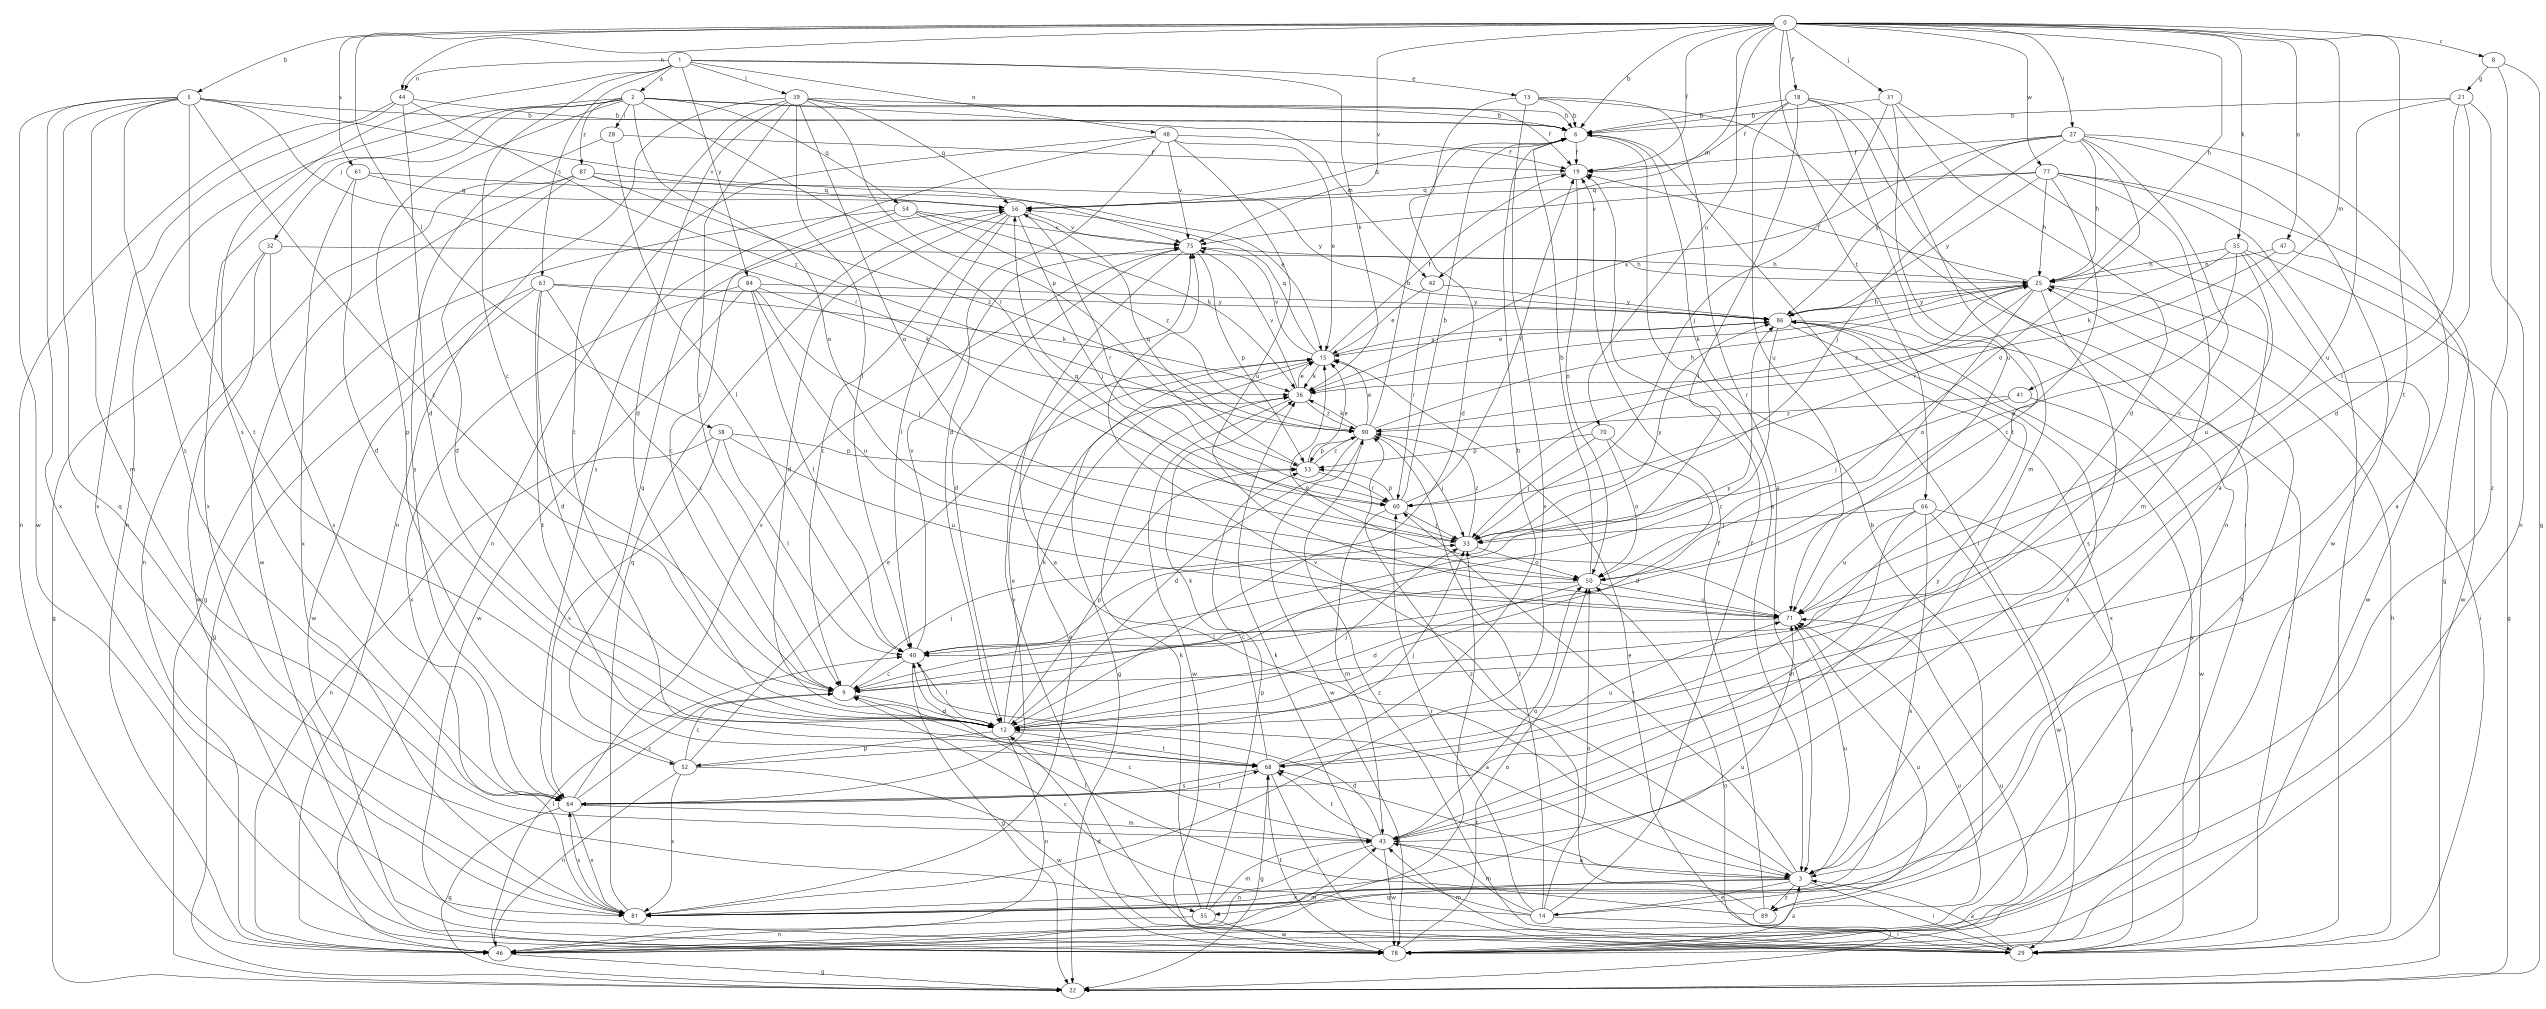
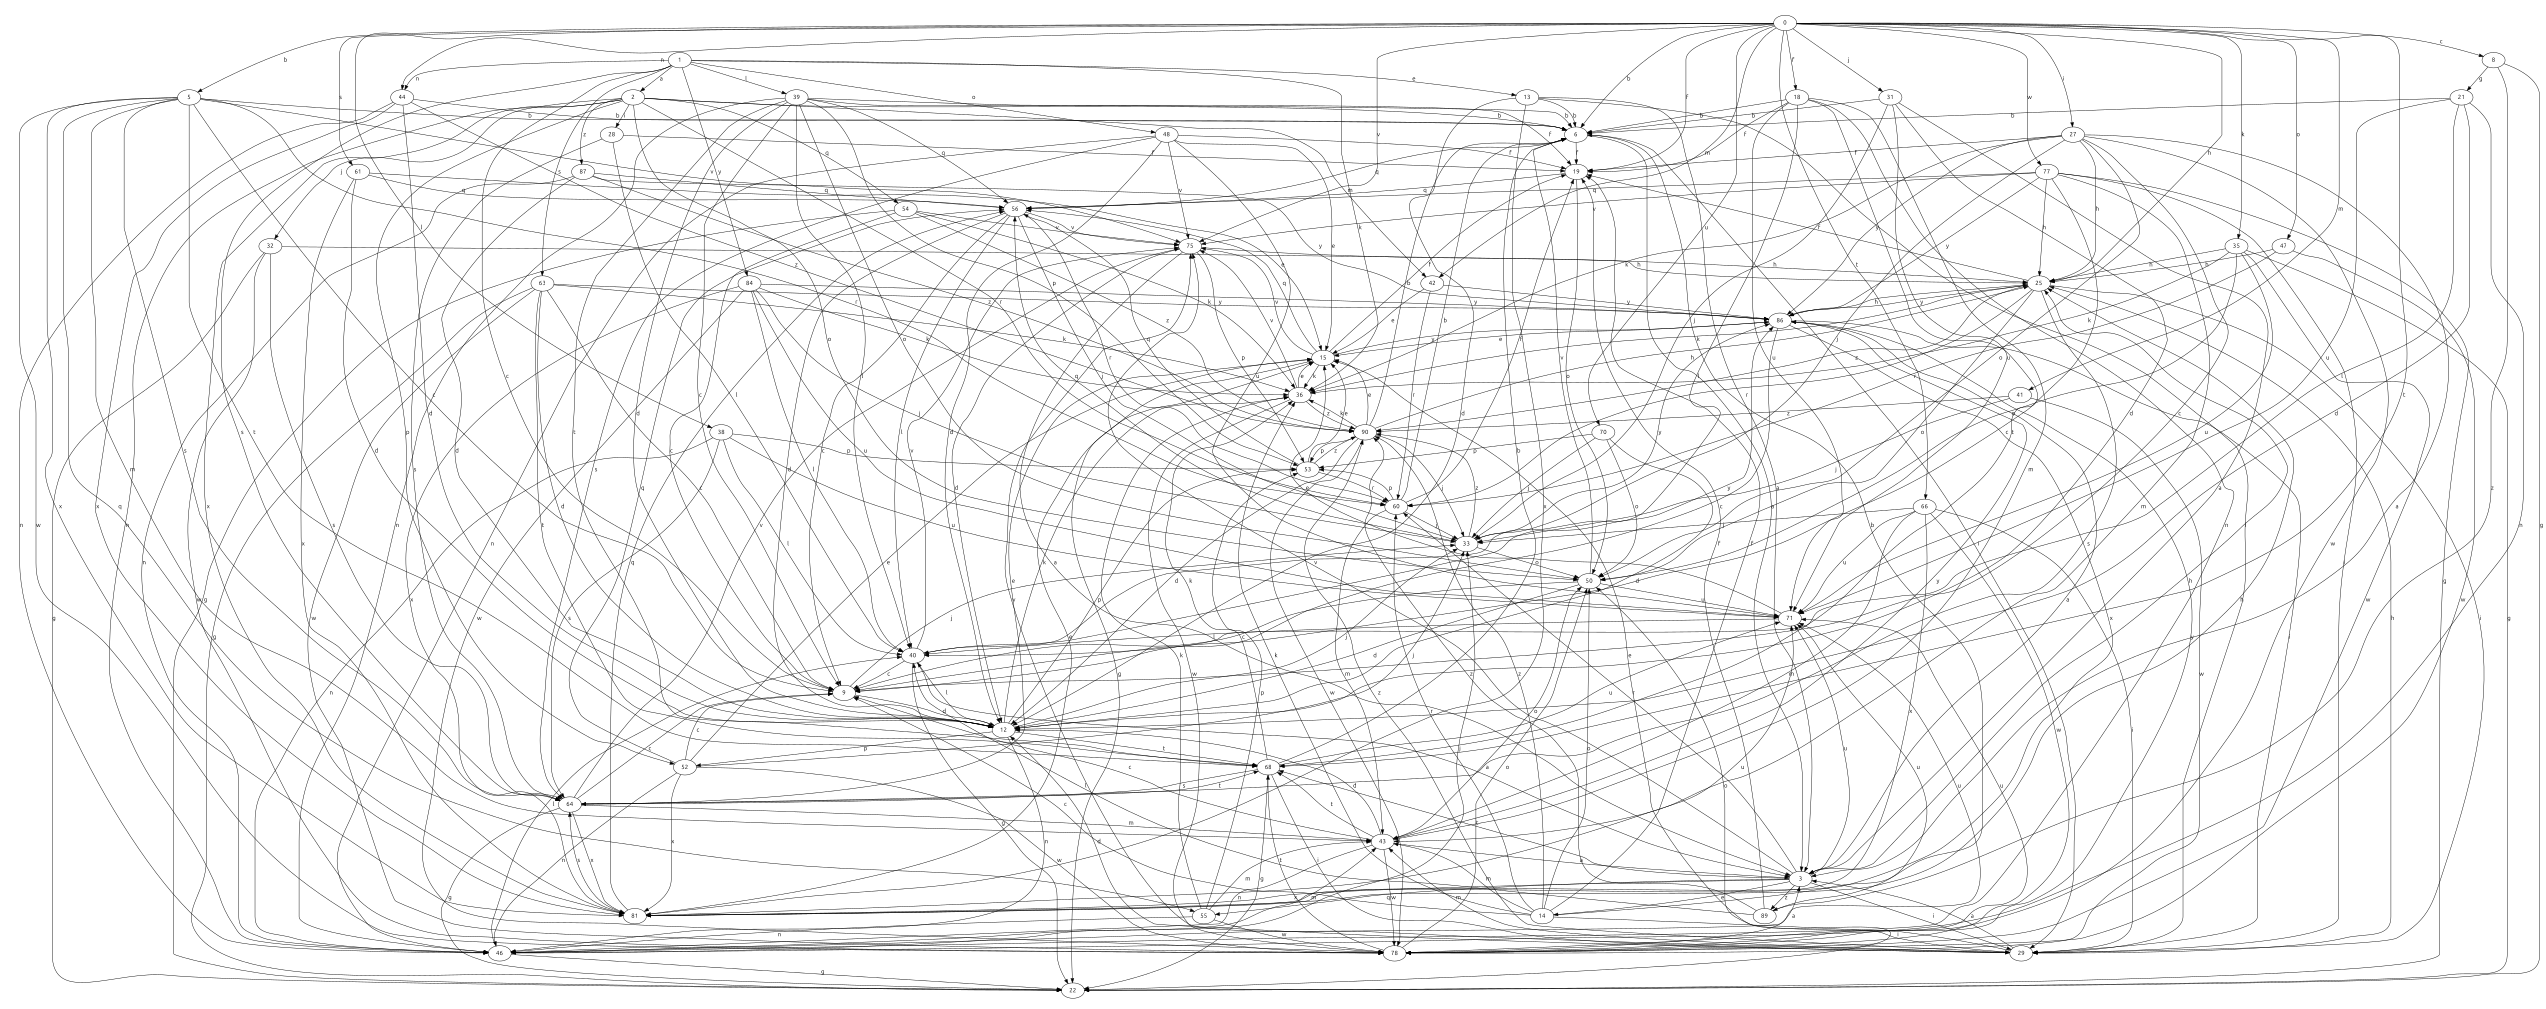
  strict digraph {
    fontname=Ubuntu
    node [fontname=Ubuntu]
    edge [fontname=Ubuntu]
    0
    5
    6
    8
    18
    19
    25
    27
    31
    35
    38
    41
    42
    44
    47
    61
    66
    68
    70
    75
    77
    9
    64
    60
    81
    55
    43
    78
    3
    29
    56
    89
    21
    22
    12
    36
    46
    52
    33
    40
    53
    71
    50
    90
    86
    15
    1
    2
    13
    39
    48
    63
    84
    28
    32
    54
    87
    14
    0 -> 5 [label=b]
    0 -> 6 [label=b]
    0 -> 8 [label=c]
    0 -> 18 [label=f]
    0 -> 19 [label=f]
    0 -> 25 [label=h]
    0 -> 27 [label=i]
    0 -> 31 [label=j]
    0 -> 35 [label=k]
    0 -> 38 [label=l]
    0 -> 41 [label=m]
    0 -> 42 [label=m]
    0 -> 44 [label=n]
    0 -> 47 [label=o]
    0 -> 61 [label=s]
    0 -> 66 [label=t]
    0 -> 68 [label=t]
    0 -> 70 [label=u]
    0 -> 75 [label=v]
    0 -> 77 [label=w]
    5 -> 6 [label=b]
    5 -> 68 [label=t]
    5 -> 75 [label=v]
    5 -> 9 [label=c]
    5 -> 64 [label=s]
    5 -> 60 [label=r]
    5 -> 81 [label=x]
    5 -> 55 [label=q]
    5 -> 43 [label=m]
    5 -> 78 [label=w]
    6 -> 19 [label=f]
    6 -> 3 [label=a]
    6 -> 29 [label=i]
    6 -> 56 [label=q]
    8 -> 89 [label=z]
    8 -> 21 [label=g]
    8 -> 22 [label=g]
    18 -> 6 [label=b]
    18 -> 19 [label=f]
    18 -> 68 [label=t]
    18 -> 43 [label=m]
    18 -> 46 [label=n]
    18 -> 40 [label=l]
    18 -> 71 [label=u]
    19 -> 56 [label=q]
    19 -> 50 [label=o]
    25 -> 19 [label=f]
    25 -> 64 [label=s]
    25 -> 60 [label=r]
    25 -> 29 [label=i]
    25 -> 36 [label=k]
    25 -> 50 [label=o]
    25 -> 90 [label=z]
    25 -> 86 [label=y]
    27 -> 19 [label=f]
    27 -> 25 [label=h]
    27 -> 9 [label=c]
    27 -> 78 [label=w]
    27 -> 3 [label=a]
    27 -> 36 [label=k]
    27 -> 33 [label=j]
    27 -> 50 [label=o]
    27 -> 86 [label=y]
    31 -> 6 [label=b]
    31 -> 3 [label=a]
    31 -> 12 [label=d]
    31 -> 33 [label=j]
    31 -> 71 [label=u]
    35 -> 25 [label=h]
    35 -> 78 [label=w]
    35 -> 22 [label=g]
    35 -> 36 [label=k]
    35 -> 71 [label=u]
    35 -> 50 [label=o]
    38 -> 64 [label=s]
    38 -> 46 [label=n]
    38 -> 40 [label=l]
    38 -> 53 [label=p]
    38 -> 71 [label=u]
    41 -> 78 [label=w]
    41 -> 33 [label=j]
    41 -> 90 [label=z]
    42 -> 60 [label=r]
    42 -> 86 [label=y]
    42 -> 15 [label=e]
    44 -> 6 [label=b]
    44 -> 81 [label=x]
    44 -> 12 [label=d]
    44 -> 46 [label=n]
    44 -> 90 [label=z]
    47 -> 25 [label=h]
    47 -> 60 [label=r]
    47 -> 78 [label=w]
    61 -> 81 [label=x]
    61 -> 56 [label=q]
    61 -> 12 [label=d]
    61 -> 15 [label=e]
    66 -> 81 [label=x]
    66 -> 43 [label=m]
    66 -> 78 [label=w]
    66 -> 29 [label=i]
    66 -> 33 [label=j]
    66 -> 71 [label=u]
    68 -> 6 [label=b]
    68 -> 64 [label=s]
    68 -> 29 [label=i]
    68 -> 22 [label=g]
    68 -> 36 [label=k]
    68 -> 71 [label=u]
    70 -> 12 [label=d]
    70 -> 33 [label=j]
    70 -> 53 [label=p]
    70 -> 50 [label=o]
    75 -> 25 [label=h]
    75 -> 3 [label=a]
    75 -> 12 [label=d]
    75 -> 53 [label=p]
    77 -> 25 [label=h]
    77 -> 75 [label=v]
    77 -> 9 [label=c]
    77 -> 43 [label=m]
    77 -> 29 [label=i]
    77 -> 56 [label=q]
    77 -> 22 [label=g]
    77 -> 86 [label=y]
    9 -> 12 [label=d]
    9 -> 33 [label=j]
    64 -> 68 [label=t]
    64 -> 75 [label=v]
    64 -> 9 [label=c]
    64 -> 81 [label=x]
    64 -> 43 [label=m]
    64 -> 22 [label=g]
    64 -> 15 [label=e]
    60 -> 6 [label=b]
    60 -> 19 [label=f]
    60 -> 43 [label=m]
    60 -> 33 [label=j]
    60 -> 53 [label=p]
    81 -> 25 [label=h]
    81 -> 64 [label=s]
    81 -> 56 [label=q]
    81 -> 71 [label=u]
    81 -> 15 [label=e]
    55 -> 43 [label=m]
    55 -> 78 [label=w]
    55 -> 36 [label=k]
    55 -> 46 [label=n]
    55 -> 53 [label=p]
    43 -> 68 [label=t]
    43 -> 9 [label=c]
    43 -> 78 [label=w]
    43 -> 3 [label=a]
    43 -> 12 [label=d]
    43 -> 46 [label=n]
    43 -> 50 [label=o]
    43 -> 86 [label=y]
    78 -> 68 [label=t]
    78 -> 3 [label=a]
    78 -> 71 [label=u]
    78 -> 50 [label=o]
    78 -> 86 [label=y]
+   3 -> 25 [label=h]
    3 -> 68 [label=t]
    3 -> 75 [label=v]
    3 -> 60 [label=r]
    3 -> 81 [label=x]
    3 -> 55 [label=q]
    3 -> 29 [label=i]
    3 -> 89 [label=z]
    3 -> 71 [label=u]
    3 -> 14 [label=e]
    29 -> 25 [label=h]
    29 -> 75 [label=v]
    29 -> 43 [label=m]
    29 -> 3 [label=a]
    29 -> 12 [label=d]
    29 -> 90 [label=z]
    29 -> 15 [label=e]
    56 -> 75 [label=v]
    56 -> 9 [label=c]
    56 -> 60 [label=r]
    56 -> 12 [label=d]
    56 -> 33 [label=j]
    56 -> 40 [label=l]
    89 -> 6 [label=b]
    89 -> 19 [label=f]
    89 -> 40 [label=l]
    89 -> 90 [label=z]
    21 -> 6 [label=b]
    21 -> 12 [label=d]
    21 -> 46 [label=n]
    21 -> 40 [label=l]
    21 -> 71 [label=u]
    22 -> 50 [label=o]
    12 -> 68 [label=t]
    12 -> 36 [label=k]
    12 -> 46 [label=n]
    12 -> 52 [label=p]
    12 -> 33 [label=j]
    12 -> 40 [label=l]
    12 -> 53 [label=p]
    36 -> 75 [label=v]
    36 -> 78 [label=w]
    36 -> 90 [label=z]
    36 -> 15 [label=e]
    46 -> 43 [label=m]
    46 -> 22 [label=g]
    46 -> 33 [label=j]
    46 -> 40 [label=l]
    46 -> 71 [label=u]
    52 -> 9 [label=c]
    52 -> 81 [label=x]
    52 -> 78 [label=w]
    52 -> 56 [label=q]
    52 -> 46 [label=n]
    52 -> 33 [label=j]
    52 -> 15 [label=e]
    33 -> 56 [label=q]
    33 -> 50 [label=o]
    33 -> 90 [label=z]
    33 -> 86 [label=y]
    40 -> 75 [label=v]
    40 -> 9 [label=c]
    40 -> 3 [label=a]
    40 -> 22 [label=g]
    40 -> 86 [label=y]
    53 -> 60 [label=r]
    53 -> 56 [label=q]
    53 -> 90 [label=z]
    53 -> 15 [label=e]
    71 -> 40 [label=l]
    71 -> 15 [label=e]
-   50 -> 6 [label=b]
+   50 -> 6 [label=v]
    50 -> 9 [label=c]
    50 -> 12 [label=d]
    50 -> 71 [label=u]
    90 -> 6 [label=b]
    90 -> 25 [label=h]
    90 -> 78 [label=w]
    90 -> 12 [label=d]
    90 -> 36 [label=k]
    90 -> 33 [label=j]
    90 -> 53 [label=p]
    90 -> 15 [label=e]
    86 -> 25 [label=h]
    86 -> 9 [label=c]
    86 -> 81 [label=x]
    86 -> 3 [label=a]
    86 -> 29 [label=i]
    86 -> 15 [label=e]
    15 -> 19 [label=f]
    15 -> 75 [label=v]
    15 -> 56 [label=q]
    15 -> 22 [label=g]
    15 -> 36 [label=k]
    15 -> 86 [label=y]
    1 -> 44 [label=n]
    1 -> 9 [label=c]
    1 -> 64 [label=s]
    1 -> 36 [label=k]
    1 -> 2 [label=a]
    1 -> 13 [label=e]
    1 -> 39 [label=l]
    1 -> 48 [label=o]
    1 -> 63 [label=s]
    1 -> 84 [label=y]
    2 -> 6 [label=b]
    2 -> 42 [label=m]
    2 -> 60 [label=r]
    2 -> 81 [label=x]
    2 -> 46 [label=n]
    2 -> 52 [label=p]
    2 -> 50 [label=o]
    2 -> 28 [label=i]
    2 -> 32 [label=j]
    2 -> 54 [label=q]
    2 -> 87 [label=z]
    13 -> 6 [label=b]
    13 -> 81 [label=x]
    13 -> 3 [label=a]
    13 -> 29 [label=i]
    13 -> 12 [label=d]
    39 -> 6 [label=b]
    39 -> 19 [label=f]
    39 -> 68 [label=t]
    39 -> 9 [label=c]
    39 -> 56 [label=q]
    39 -> 12 [label=d]
    39 -> 46 [label=n]
    39 -> 40 [label=l]
    39 -> 53 [label=p]
    39 -> 50 [label=o]
    48 -> 19 [label=f]
    48 -> 75 [label=v]
    48 -> 64 [label=s]
    48 -> 12 [label=d]
    48 -> 46 [label=n]
    48 -> 71 [label=u]
    48 -> 15 [label=e]
    63 -> 68 [label=t]
    63 -> 9 [label=c]
    63 -> 78 [label=w]
    63 -> 22 [label=g]
    63 -> 12 [label=d]
    63 -> 36 [label=k]
    63 -> 86 [label=y]
    84 -> 81 [label=x]
    84 -> 78 [label=w]
    84 -> 36 [label=k]
    84 -> 33 [label=j]
    84 -> 40 [label=l]
    84 -> 71 [label=u]
    84 -> 86 [label=y]
    28 -> 19 [label=f]
    28 -> 64 [label=s]
    28 -> 40 [label=l]
    32 -> 25 [label=h]
    32 -> 64 [label=s]
    32 -> 78 [label=w]
    32 -> 22 [label=g]
    54 -> 75 [label=v]
    54 -> 9 [label=c]
    54 -> 22 [label=g]
    54 -> 36 [label=k]
    54 -> 90 [label=z]
-   87 -> 78 [label=w]
    87 -> 56 [label=q]
    87 -> 12 [label=d]
    87 -> 46 [label=n]
    87 -> 90 [label=z]
    87 -> 86 [label=y]
    14 -> 19 [label=f]
    14 -> 9 [label=c]
    14 -> 60 [label=r]
    14 -> 43 [label=m]
    14 -> 29 [label=i]
    14 -> 36 [label=k]
    14 -> 71 [label=u]
    14 -> 50 [label=o]
    14 -> 90 [label=z]
  }
